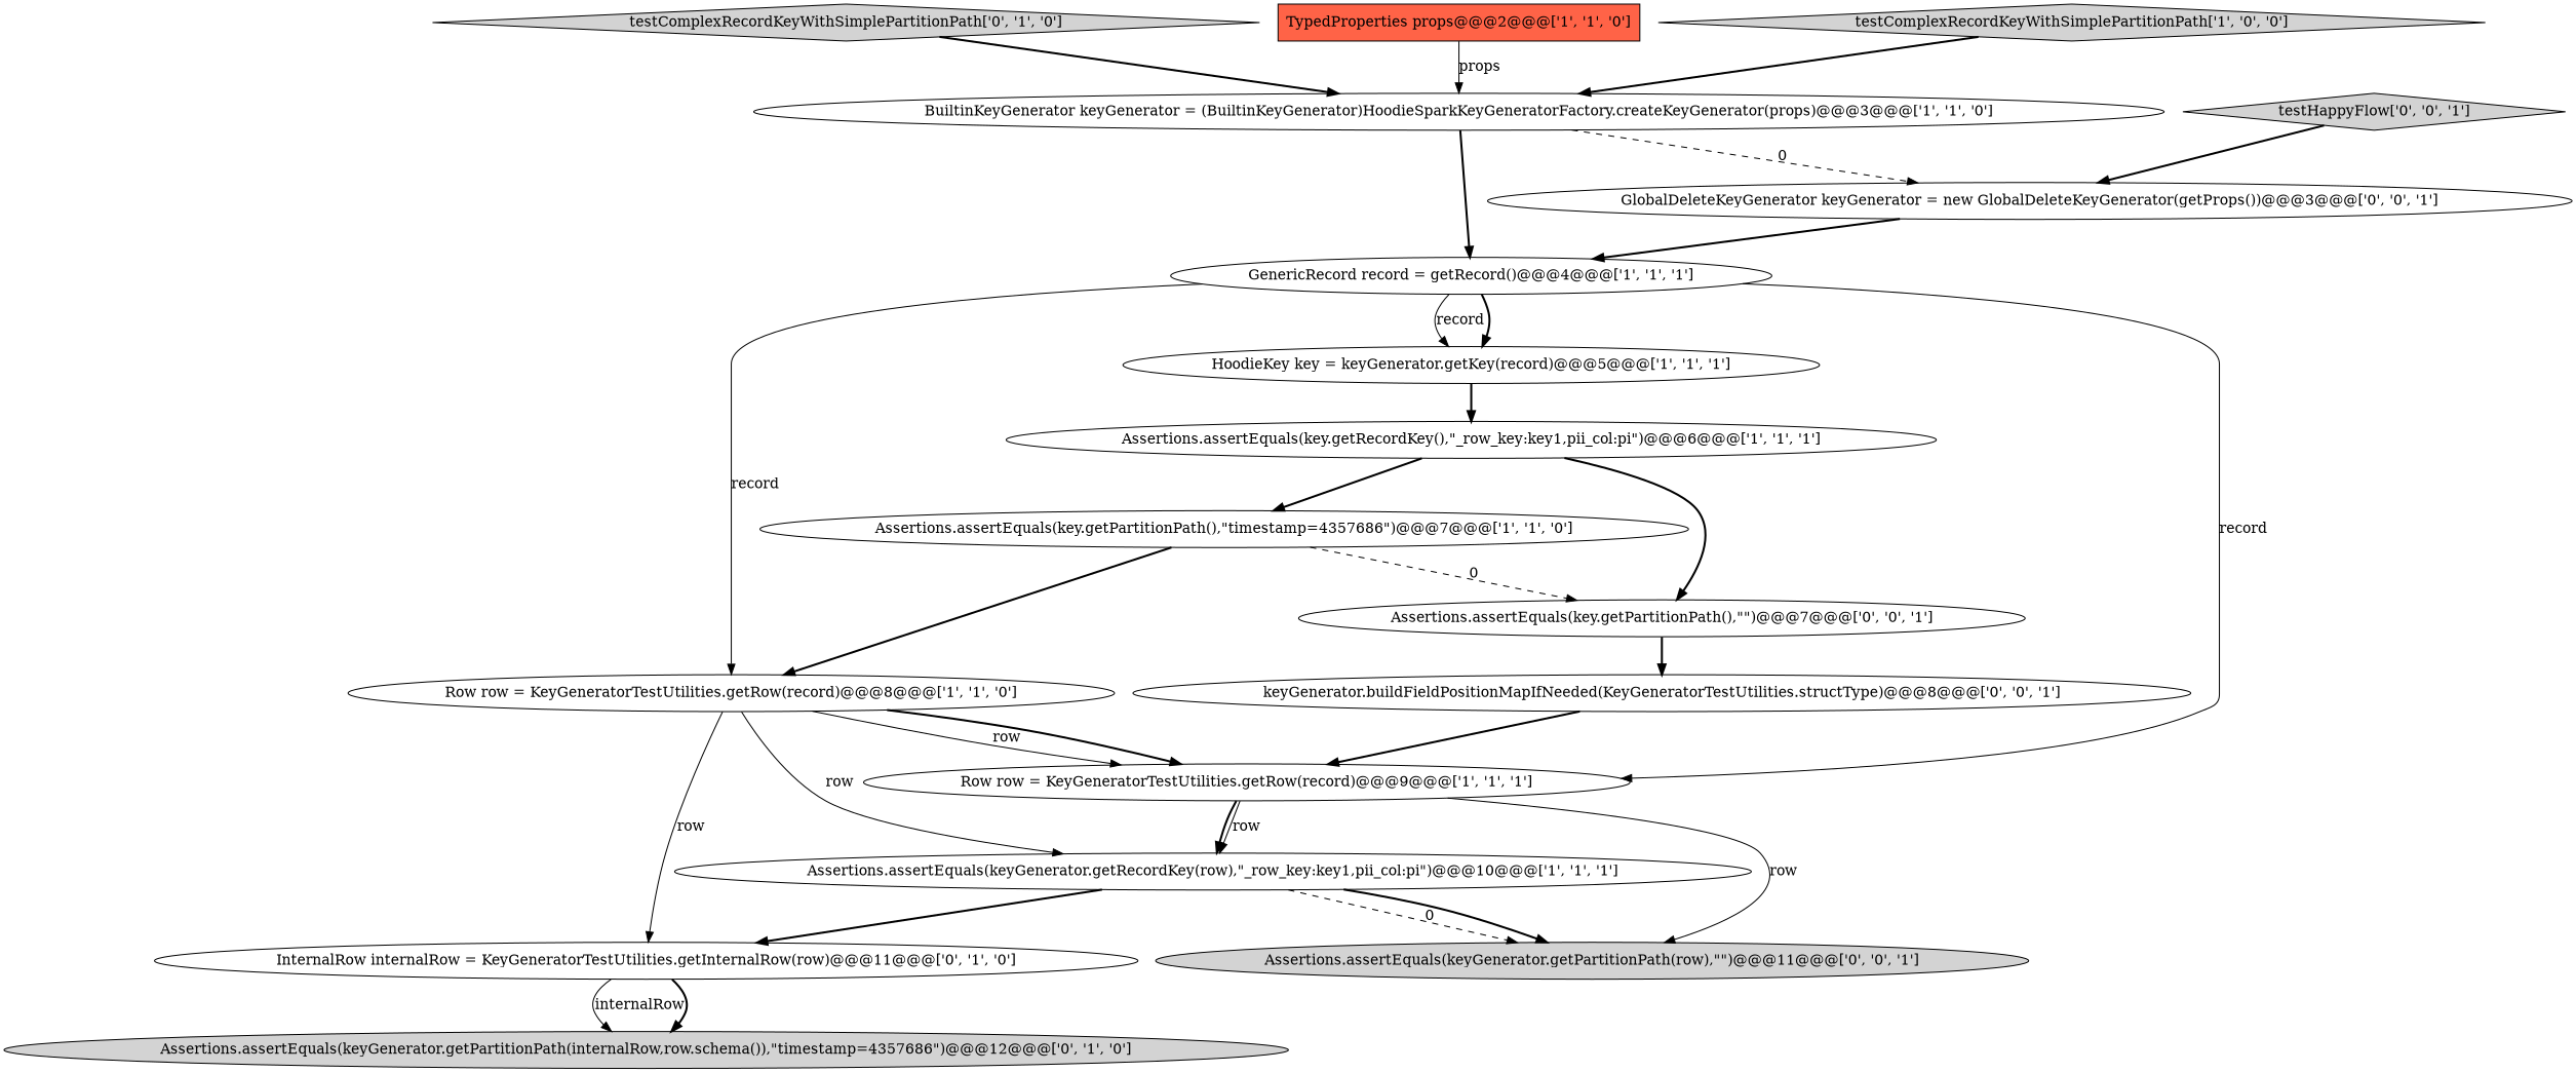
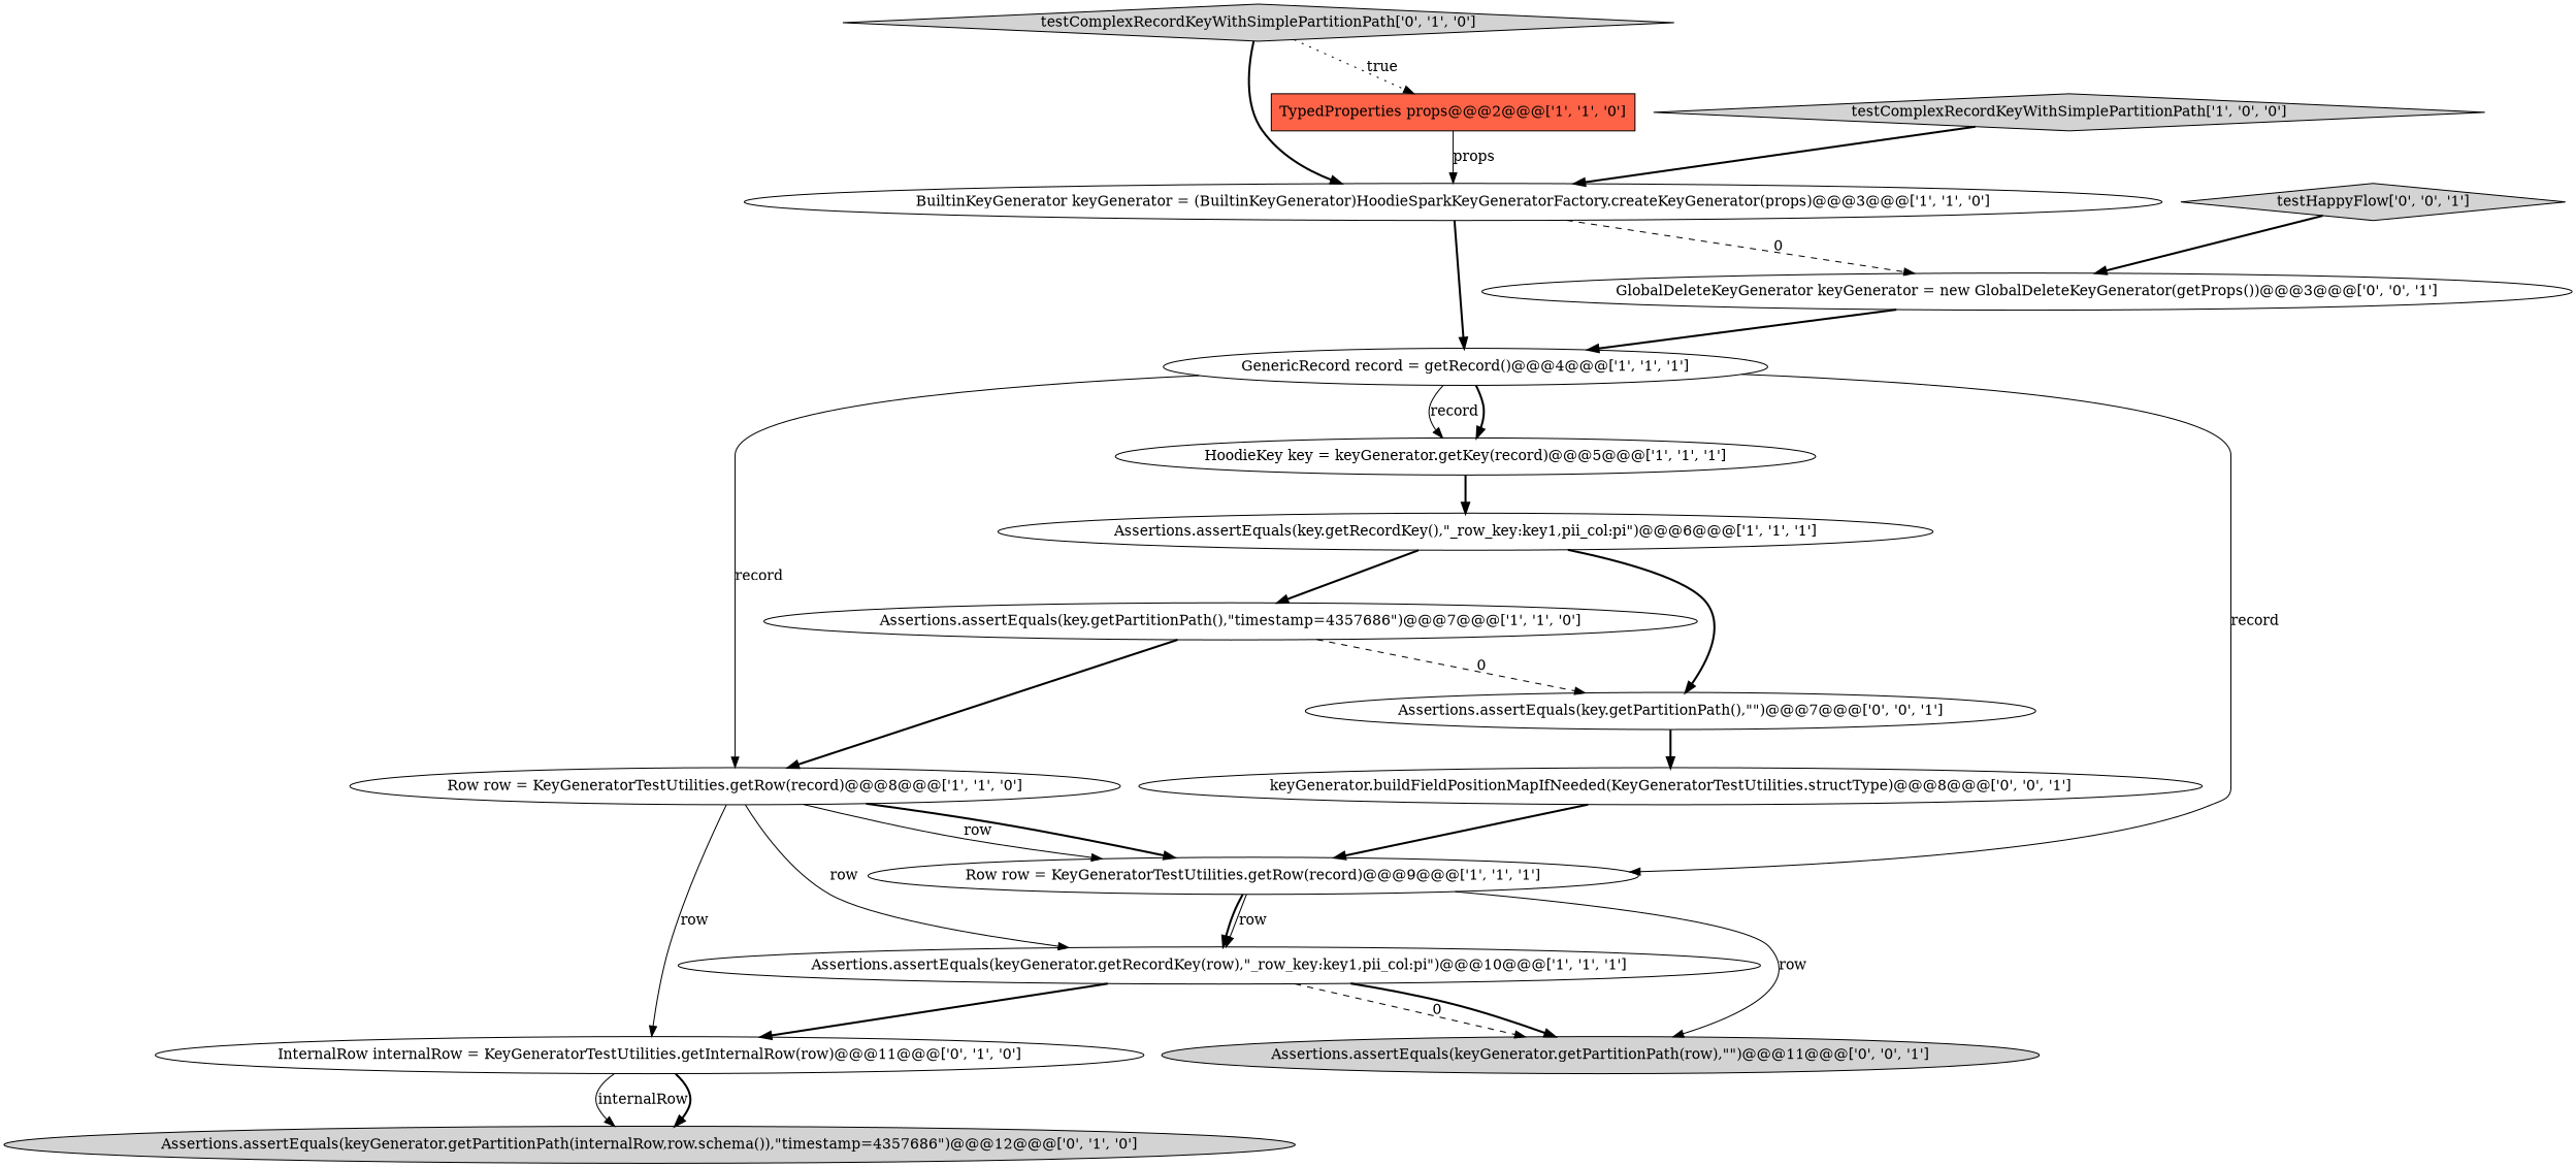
  digraph {
    node [fillcolor=white shape=ellipse style=filled]
    edge [style=bold]
    n1 [label="Row row = KeyGeneratorTestUtilities.getRow(record)@@@9@@@['1', '1', '1']"]
    n2 [label="Assertions.assertEquals(keyGenerator.getRecordKey(row),\"_row_key:key1,pii_col:pi\")@@@10@@@['1', '1', '1']"]
    n3 [fillcolor=lightgray label="Assertions.assertEquals(keyGenerator.getPartitionPath(row),\"\")@@@11@@@['0', '0', '1']"]
    n4 [label="InternalRow internalRow = KeyGeneratorTestUtilities.getInternalRow(row)@@@11@@@['0', '1', '0']"]
    n5 [label="BuiltinKeyGenerator keyGenerator = (BuiltinKeyGenerator)HoodieSparkKeyGeneratorFactory.createKeyGenerator(props)@@@3@@@['1', '1', '0']"]
    n6 [label="GlobalDeleteKeyGenerator keyGenerator = new GlobalDeleteKeyGenerator(getProps())@@@3@@@['0', '0', '1']"]
    n7 [label="GenericRecord record = getRecord()@@@4@@@['1', '1', '1']"]
    n8 [label="Row row = KeyGeneratorTestUtilities.getRow(record)@@@8@@@['1', '1', '0']"]
    n9 [label="HoodieKey key = keyGenerator.getKey(record)@@@5@@@['1', '1', '1']"]
    n10 [fillcolor=lightgray label="Assertions.assertEquals(keyGenerator.getPartitionPath(internalRow,row.schema()),\"timestamp=4357686\")@@@12@@@['0', '1', '0']"]
    n11 [label="Assertions.assertEquals(key.getPartitionPath(),\"timestamp=4357686\")@@@7@@@['1', '1', '0']"]
    n12 [label="Assertions.assertEquals(key.getPartitionPath(),\"\")@@@7@@@['0', '0', '1']"]
    n13 [label="keyGenerator.buildFieldPositionMapIfNeeded(KeyGeneratorTestUtilities.structType)@@@8@@@['0', '0', '1']"]
    n14 [fillcolor=lightgray label="testHappyFlow['0', '0', '1']" shape=diamond]
    n15 [fillcolor=lightgray label="testComplexRecordKeyWithSimplePartitionPath['0', '1', '0']" shape=diamond]
    n16 [fillcolor=tomato label="TypedProperties props@@@2@@@['1', '1', '0']" shape=box]
    n17 [fillcolor=lightgray label="testComplexRecordKeyWithSimplePartitionPath['1', '0', '0']" shape=diamond]
    n18 [label="Assertions.assertEquals(key.getRecordKey(),\"_row_key:key1,pii_col:pi\")@@@6@@@['1', '1', '1']"]
    n1 -> n2 [label=row style=solid]
    n1 -> n2
    n1 -> n3 [label=row style=solid]
    n2 -> n3 [label=0 style=dashed]
    n2 -> n3
    n2 -> n4
    n4 -> n10 [label=internalRow style=solid]
    n4 -> n10
    n5 -> n6 [label=0 style=dashed]
    n5 -> n7
    n6 -> n7
    n7 -> n1 [label=record style=solid]
    n7 -> n8 [label=record style=solid]
    n7 -> n9
    n7 -> n9 [label=record style=solid]
    n8 -> n1
    n8 -> n1 [label=row style=solid]
    n8 -> n2 [label=row style=solid]
    n8 -> n4 [label=row style=solid]
    n9 -> n18
    n11 -> n8
    n11 -> n12 [label=0 style=dashed]
    n12 -> n13
    n13 -> n1
    n14 -> n6
    n15 -> n5
+   n15 -> n16 [label=true style=dotted]
    n16 -> n5 [label=props style=solid]
    n17 -> n5
    n18 -> n11
    n18 -> n12
  }
